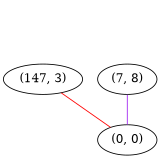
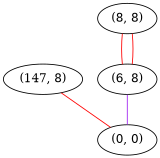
  graph {
    edge [color=red weight=1]
-   "(147, 8)" [label="(147, 3)"]
+   "(147, 8)"
    "(0, 0)"
-   "(7, 8)"
+   "(8, 8)"
+   "(7, 8)" [label="(6, 8)"]
    "(147, 8)" -- "(0, 0)"
+   "(8, 8)" -- "(7, 8)"
+   "(8, 8)" -- "(7, 8)"
    "(7, 8)" -- "(0, 0)" [color=purple weight=4]
  }
